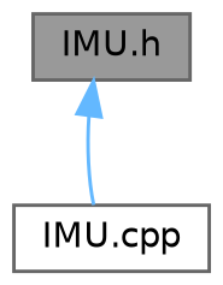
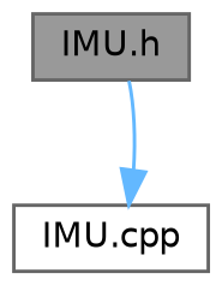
  digraph {
    node [fontname=Helvetica fontsize=10 shape=box style=filled]
    n1 [color=gray40 fillcolor=grey60 fontcolor=black height=0.2 label="IMU.h" width=0.4]
    n2 [color=grey40 fillcolor=white height=0.2 label="IMU.cpp" width=0.4]
-   n1 -> n2 [color=steelblue1 dir=back fontname=Helvetica fontsize=10 labelfontname=Helvetica labelfontsize=10 style=solid]
+   n2 -> n1 [color=steelblue1 dir=back fontname=Helvetica fontsize=10 labelfontname=Helvetica labelfontsize=10 style=solid]
  }
